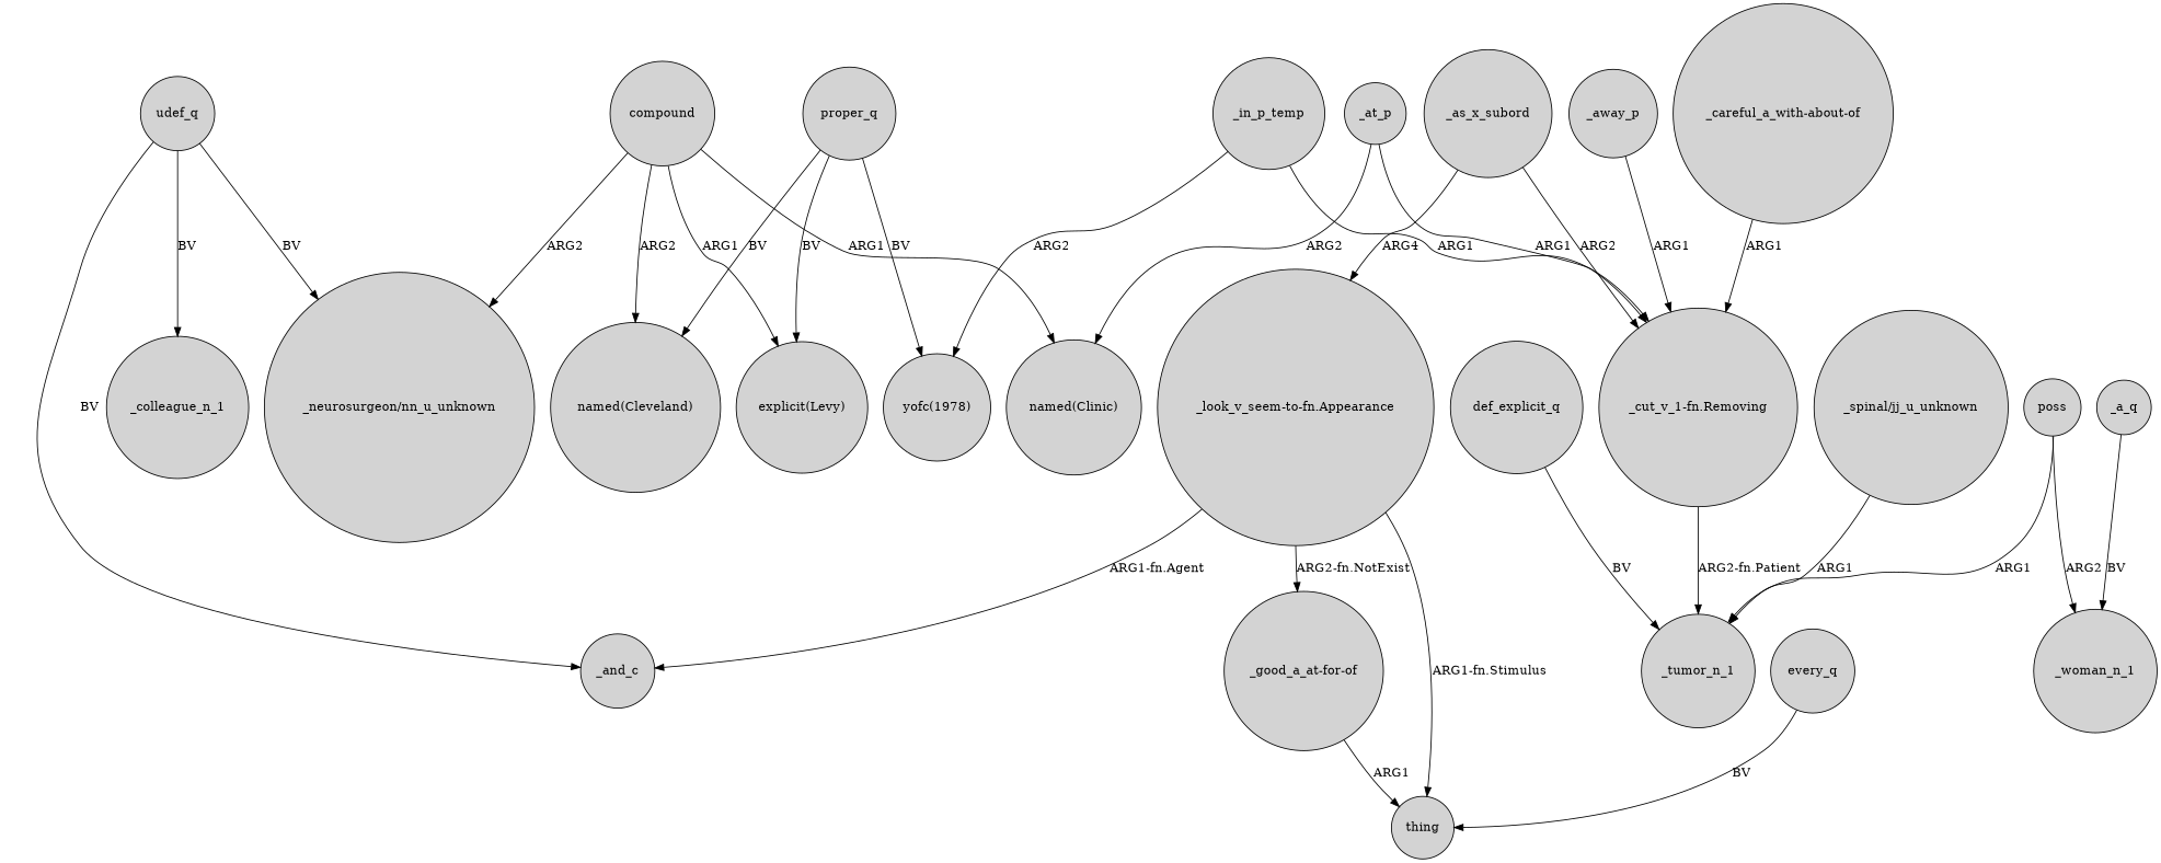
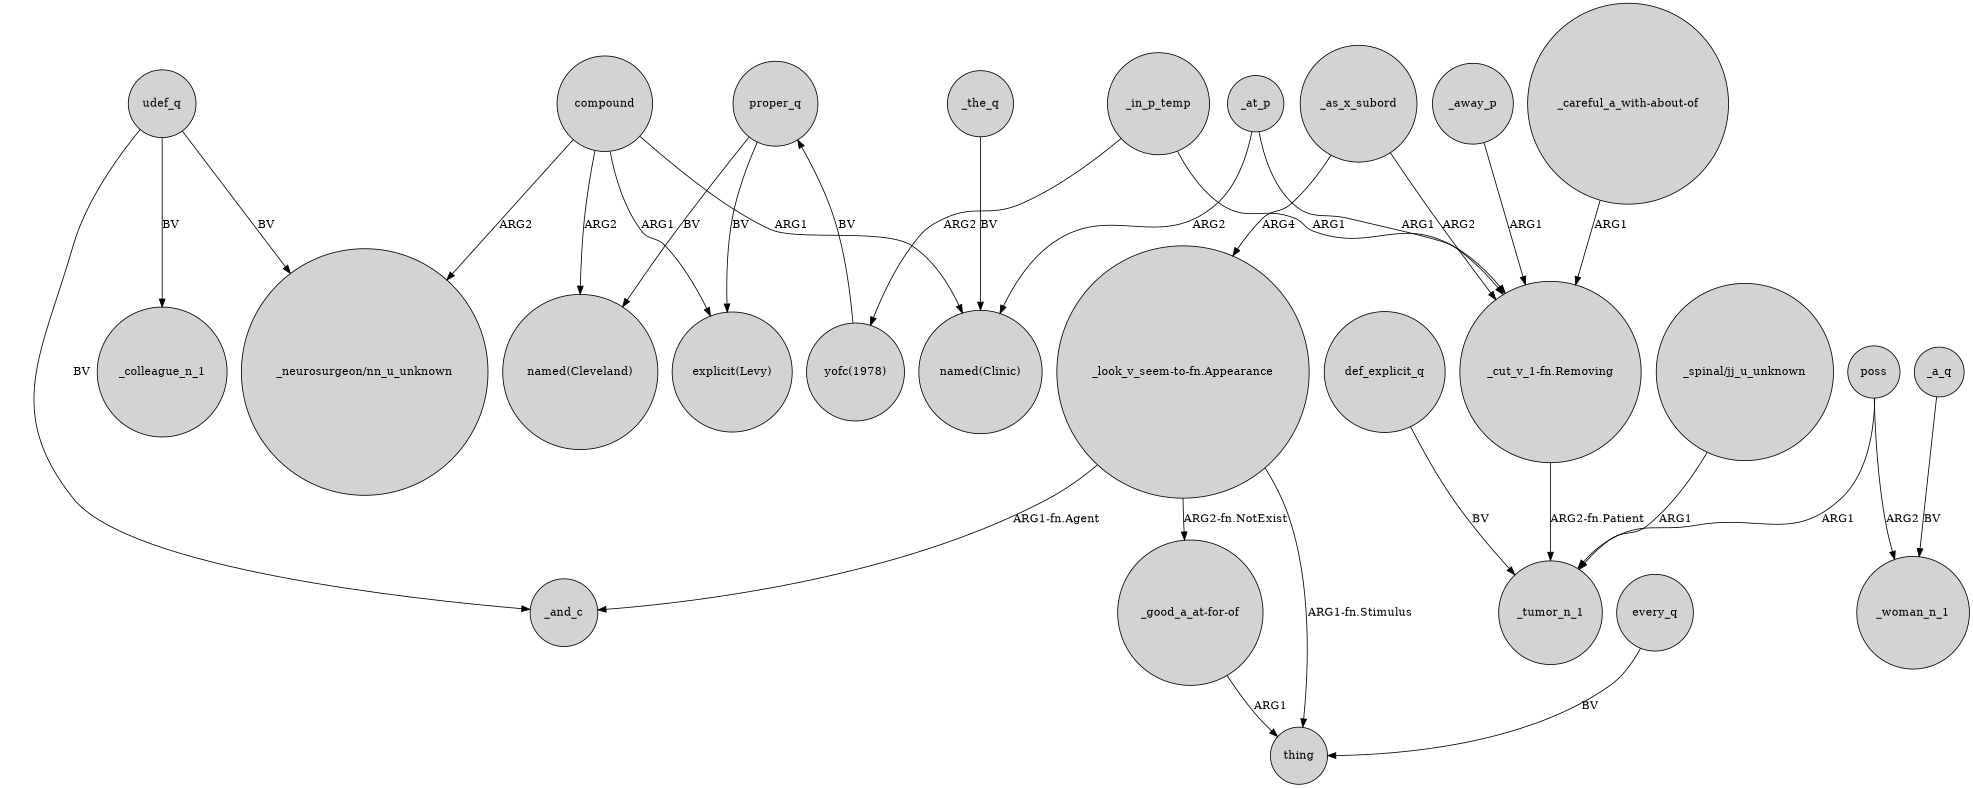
  digraph {
    node [shape=circle style=filled]
    def_explicit_q
    _tumor_n_1
    proper_q
    "yofc(1978)"
    n5 [label="explicit(Levy)"]
    "named(Cleveland)"
    _as_x_subord
    "_cut_v_1-fn.Removing"
    "_look_v_seem-to-fn.Appearance"
    _and_c
    thing
    "_good_a_at-for-of"
    compound
    "named(Clinic)"
    "_neurosurgeon/nn_u_unknown"
    every_q
    poss
    _woman_n_1
    _away_p
+   _the_q
    "_careful_a_with-about-of"
    udef_q
    _colleague_n_1
    _at_p
    "_spinal/jj_u_unknown"
    _in_p_temp
    _a_q
    def_explicit_q -> _tumor_n_1 [label=BV]
-   proper_q -> "yofc(1978)" [label=BV]
+   "yofc(1978)" -> proper_q [label=BV]
    proper_q -> n5 [label=BV]
    proper_q -> "named(Cleveland)" [label=BV]
    _as_x_subord -> "_cut_v_1-fn.Removing" [label=ARG2]
    _as_x_subord -> "_look_v_seem-to-fn.Appearance" [label=ARG4]
    "_cut_v_1-fn.Removing" -> _tumor_n_1 [label="ARG2-fn.Patient"]
    "_look_v_seem-to-fn.Appearance" -> _and_c [label="ARG1-fn.Agent"]
    "_look_v_seem-to-fn.Appearance" -> thing [label="ARG1-fn.Stimulus"]
    "_look_v_seem-to-fn.Appearance" -> "_good_a_at-for-of" [label="ARG2-fn.NotExist"]
    "_good_a_at-for-of" -> thing [label=ARG1]
    compound -> n5 [label=ARG1]
    compound -> "named(Cleveland)" [label=ARG2]
    compound -> "named(Clinic)" [label=ARG1]
    compound -> "_neurosurgeon/nn_u_unknown" [label=ARG2]
    every_q -> thing [label=BV]
    poss -> _tumor_n_1 [label=ARG1]
    poss -> _woman_n_1 [label=ARG2]
    _away_p -> "_cut_v_1-fn.Removing" [label=ARG1]
+   _the_q -> "named(Clinic)" [label=BV]
    "_careful_a_with-about-of" -> "_cut_v_1-fn.Removing" [label=ARG1]
    udef_q -> _and_c [label=BV]
    udef_q -> "_neurosurgeon/nn_u_unknown" [label=BV]
    udef_q -> _colleague_n_1 [label=BV]
    _at_p -> "_cut_v_1-fn.Removing" [label=ARG1]
    _at_p -> "named(Clinic)" [label=ARG2]
    "_spinal/jj_u_unknown" -> _tumor_n_1 [label=ARG1]
    _in_p_temp -> "yofc(1978)" [label=ARG2]
    _in_p_temp -> "_cut_v_1-fn.Removing" [label=ARG1]
    _a_q -> _woman_n_1 [label=BV]
  }
